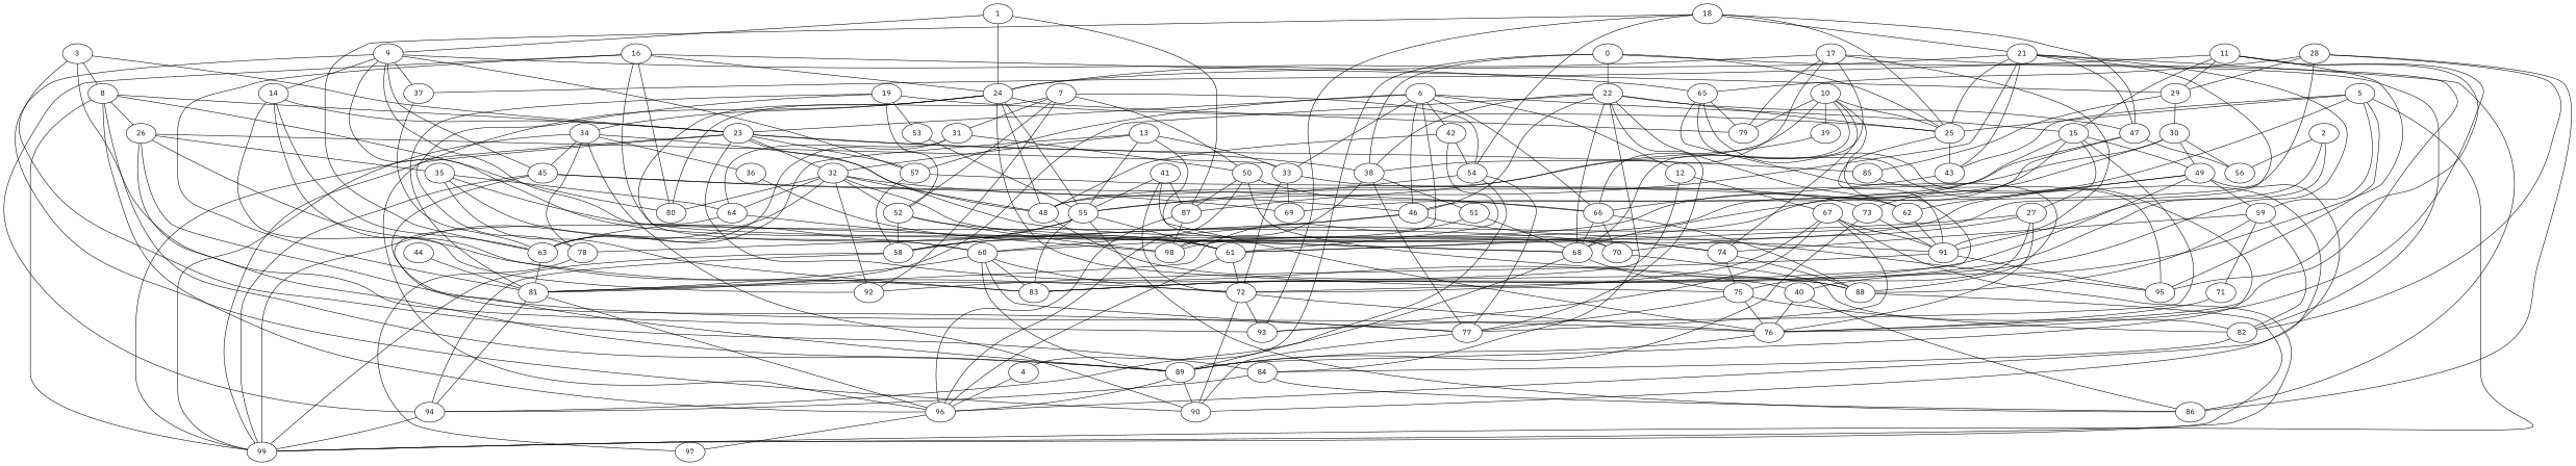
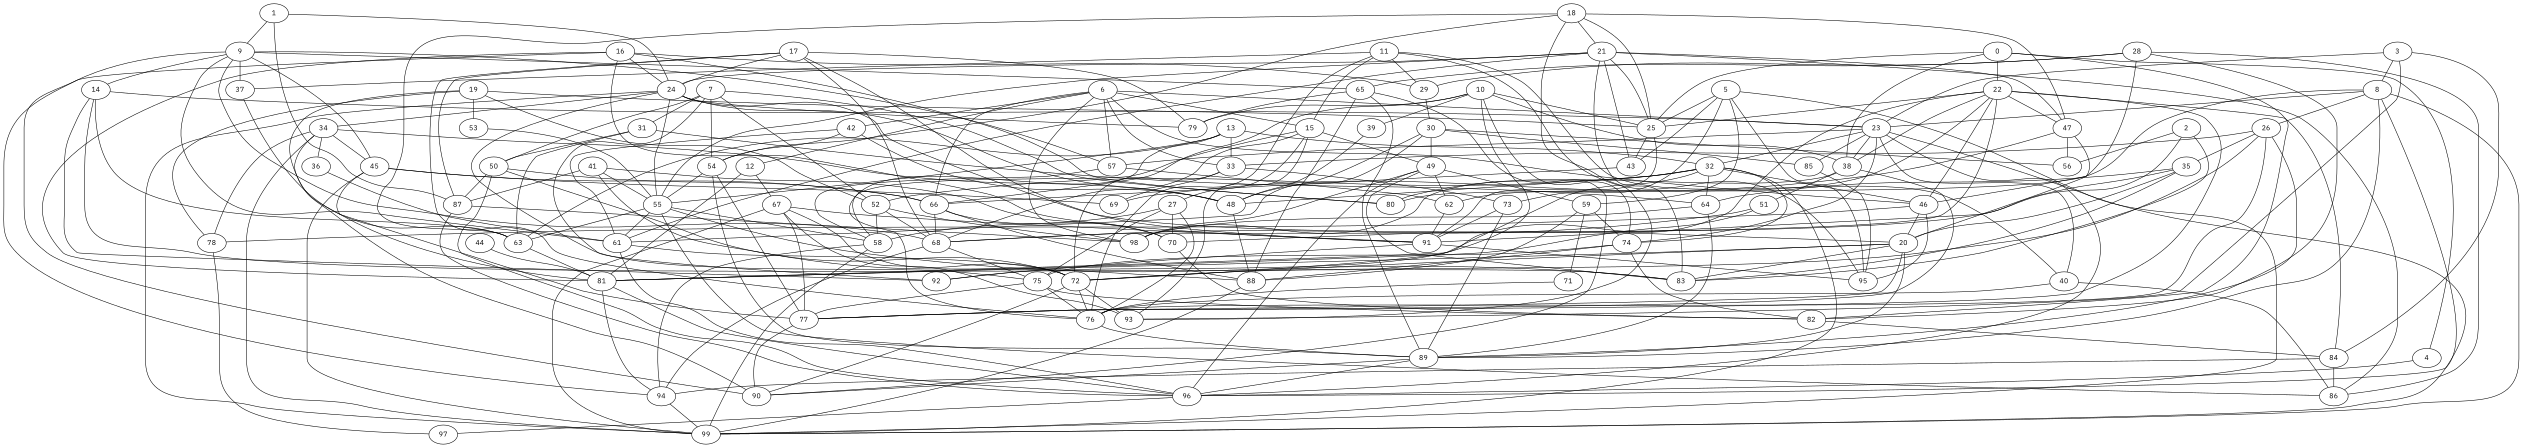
  strict graph {
    fontname="IBM Plex Sans"
    node [fontname="IBM Plex Sans"]
    edge [fontname="IBM Plex Sans" is_available=True prob=1.0]
    0
    4
    22
    25
    38
    82
    96
    84
    46
    68
    81
    47
    62
    77
    91
    43
    98
    51
    1
    9
    24
    87
    57
    14
    37
    45
    61
    65
    90
    99
    79
    55
-   60
+   60 [label=20]
    34
    48
    75
    2
    56
    83
    95
    92
    3
    8
    23
    93
    80
    26
    89
    74
    40
    32
    85
    94
    86
    97
    5
    59
    73
    66
    88
    71
    6
    12
    15
    33
    42
    67
    27
    49
    58
    72
    69
    54
    78
    70
    7
    31
    50
    52
    63
    64
    76
    35
    10
    39
    11
    29
    30
    13
    16
    17
    18
    21
    19
    53
    44
    36
    28
    41
    0 -- 4 [prob=0.129127803725]
    0 -- 22 [prob=0.72224280853]
    0 -- 25
    0 -- 38 [prob=0.579887170192]
    0 -- 82 [prob=0.411800843016]
    4 -- 96 [prob=0.597885244291]
    22 -- 25
    22 -- 38 [prob=0.624726739067]
    22 -- 84 [prob=0.109174629626]
    22 -- 46
    22 -- 68
    22 -- 81 [prob=0.0842797242067]
    22 -- 47 [prob=0.58879555122]
    22 -- 62 [prob=0.843821205239]
    22 -- 77 [prob=0.278768607329]
    25 -- 91
    25 -- 43 [prob=0.592133819478]
    38 -- 77 [prob=0.293864913571]
    38 -- 98 [prob=0.369151687214]
    38 -- 51
    82 -- 84 [prob=0.321396175897]
    96 -- 97
    84 -- 94
    84 -- 86 [prob=0.830044537128]
    46 -- 60 [prob=0.947761943822]
    46 -- 95
    46 -- 78 [prob=0.797012541421]
    68 -- 75 [prob=0.507921750325]
    68 -- 94 [prob=0.376603479171]
    81 -- 96 [prob=0.366334770926]
    81 -- 94 [prob=0.265775703641]
    47 -- 60
    47 -- 56 [prob=0.315643524368]
    47 -- 69 [prob=0.187009810274]
    62 -- 91 [prob=0.547649012542]
    77 -- 90 [prob=0.660463301665]
    91 -- 95 [prob=0.120771701242]
    91 -- 92
    43 -- 66
    51 -- 68
    51 -- 81 [prob=0.874039234832]
    1 -- 9
    1 -- 24 [prob=0.127609999739]
    1 -- 87 [prob=0.18478470544]
    9 -- 68 [prob=0.678173521996]
    9 -- 57 [prob=0.657864282327]
    9 -- 14 [prob=0.285734282155]
    9 -- 37 [prob=0.130960248721]
    9 -- 45 [prob=0.180335567577]
    9 -- 61 [prob=0.545405689411]
    9 -- 65
    9 -- 90 [prob=0.645035082319]
    24 -- 99 [prob=0.306697561589]
    24 -- 79 [prob=0.723737283409]
    24 -- 55 [prob=0.859614226875]
    24 -- 60 [prob=0.612164569698]
    24 -- 34 [prob=0.791640600553]
    24 -- 48 [prob=0.993438052853]
    24 -- 75 [prob=0.865593871191]
    87 -- 96 [prob=0.255068829234]
    87 -- 98 [prob=0.36906907177]
    57 -- 62 [prob=0.348104558771]
    57 -- 58 [prob=0.178325015351]
    14 -- 83 [prob=0.107508999782]
    14 -- 92 [prob=0.395784991017]
    14 -- 23
    14 -- 63 [prob=0.353678620091]
    37 -- 63 [prob=0.291181341269]
    45 -- 77 [prob=0.683149660129]
    45 -- 99
    45 -- 66
    45 -- 69 [prob=0.768772223254]
    61 -- 96 [prob=0.13652565368]
    61 -- 72 [prob=0.291730555521]
    65 -- 90
    65 -- 79
    65 -- 89 [prob=0.106177051953]
    65 -- 88 [prob=0.0195320384363]
    55 -- 61 [prob=0.473076784182]
    55 -- 83 [prob=0.367324951255]
    55 -- 86 [prob=0.160339131347]
    55 -- 58
    55 -- 63
    60 -- 81 [prob=0.941492022016]
    60 -- 77 [prob=0.910060452915]
    60 -- 83 [prob=0.432222318711]
    60 -- 89 [prob=0.773891506212]
    60 -- 72
    34 -- 45 [prob=0.75655413235]
    34 -- 90 [prob=0.595616277175]
    34 -- 99 [prob=0.463925231698]
    34 -- 48 [prob=0.811912134818]
    34 -- 78 [prob=0.645336518742]
    34 -- 36 [prob=0.946632824891]
    48 -- 88
    75 -- 82
    75 -- 77
    75 -- 76 [prob=0.00685687057628]
    2 -- 91 [prob=0.0977549842459]
    2 -- 56 [prob=0.871081460162]
    2 -- 83
    3 -- 84 [prob=0.76284514494]
    3 -- 8
    3 -- 23 [prob=0.423449979151]
    3 -- 93
    8 -- 96 [prob=0.620017594462]
    8 -- 99
    8 -- 23 [prob=0.547342310002]
    8 -- 80 [prob=0.439195876733]
    8 -- 26
    8 -- 89 [prob=0.691294530312]
    23 -- 38 [prob=0.681992559858]
    23 -- 96 [prob=0.577633639147]
    23 -- 57 [prob=0.503143768691]
    23 -- 99 [prob=0.717190423534]
    23 -- 74 [prob=0.798897283017]
    23 -- 40 [prob=0.578870968655]
    23 -- 32 [prob=0.111529566344]
    23 -- 85 [prob=0.0344956223536]
    26 -- 89 [prob=0.0417085898418]
    26 -- 33 [prob=0.633778211947]
    26 -- 72 [prob=0.287824526773]
    26 -- 76 [prob=0.58404374717]
    26 -- 35
    89 -- 96
    89 -- 90 [prob=0.649966452041]
-   59 -- 82 [prob=0.237860232073]
+   74 -- 82 [prob=0.237860232073]
    74 -- 75 [prob=0.360674709724]
    74 -- 88 [prob=0.232072997303]
    40 -- 86 [prob=0.27080189065]
    40 -- 76 [prob=0.225423367691]
    32 -- 46 [prob=0.161630164205]
    32 -- 99 [prob=0.980533803616]
    32 -- 48 [prob=0.212653058337]
    32 -- 92 [prob=0.38539391675]
    32 -- 80 [prob=0.304539513628]
    32 -- 74 [prob=0.0579016207444]
    32 -- 52 [prob=0.851554338213]
    32 -- 64 [prob=0.0185099801114]
    85 -- 95 [prob=0.101434798816]
    94 -- 99 [prob=0.122272626905]
    5 -- 25 [prob=0.974703127876]
    5 -- 43 [prob=0.568268412725]
    5 -- 99 [prob=0.366579425474]
    5 -- 95 [prob=0.019242481098]
    5 -- 59 [prob=0.256863278932]
    5 -- 73 [prob=0.315590537806]
    59 -- 74 [prob=0.993431862059]
    59 -- 88
    59 -- 71
    73 -- 91 [prob=0.520200403766]
    73 -- 89 [prob=0.963702036644]
    66 -- 68
    66 -- 88
    66 -- 70 [prob=0.852011424776]
    88 -- 99
    71 -- 76
    6 -- 46 [prob=0.967372802236]
    6 -- 98 [prob=0.194937329309]
    6 -- 57 [prob=0.310137007188]
    6 -- 23 [prob=0.191869496618]
    6 -- 66
    6 -- 12 [prob=0.368909180237]
    6 -- 15
    6 -- 33
    6 -- 42
    12 -- 81 [prob=0.962131162149]
    12 -- 67 [prob=0.8466540365]
    15 -- 68 [prob=0.331544578807]
    15 -- 93
    15 -- 27 [prob=0.554254308495]
    15 -- 49
    15 -- 58 [prob=0.164565498494]
    33 -- 73 [prob=0.894920522015]
    33 -- 72
    33 -- 69 [prob=0.206437029674]
    42 -- 61 [prob=0.304631730227]
    42 -- 48 [prob=0.21607954103]
    42 -- 54 [prob=0.934481488168]
    67 -- 77 [prob=0.880379758266]
    67 -- 91 [prob=0.28001467872]
    67 -- 99 [prob=0.355738218361]
    67 -- 93 [prob=0.0900703309464]
    67 -- 72 [prob=0.0864672305901]
    27 -- 75 [prob=0.663755052726]
    27 -- 58 [prob=0.767789207163]
    27 -- 70 [prob=0.927956162138]
    27 -- 76
    49 -- 96 [prob=0.925324795639]
    49 -- 62 [prob=0.507218365066]
    49 -- 98 [prob=0.140520278198]
    49 -- 83 [prob=0.270335560029]
    49 -- 59 [prob=0.852740598104]
    58 -- 99 [prob=0.876391947719]
    58 -- 94 [prob=0.751804933979]
    72 -- 90
    72 -- 93
    72 -- 76 [prob=0.454214137831]
    54 -- 77 [prob=0.119486907677]
    54 -- 55
    54 -- 89
    78 -- 97 [prob=0.65666535177]
    70 -- 82 [prob=0.393364160385]
    7 -- 92 [prob=0.0456631439149]
    7 -- 80 [prob=0.216304851101]
    7 -- 54 [prob=0.653383948414]
    7 -- 31 [prob=0.751619875196]
    7 -- 50 [prob=0.191817501787]
    7 -- 52 [prob=0.488935008327]
    31 -- 50 [prob=0.179409322734]
    31 -- 63 [prob=0.316362706785]
    31 -- 64 [prob=0.727491174114]
    50 -- 96 [prob=0.521895779722]
    50 -- 87 [prob=0.932788935886]
    50 -- 66 [prob=0.504353751632]
    50 -- 88 [prob=0.902827559176]
    52 -- 68 [prob=0.990591019387]
    52 -- 98 [prob=0.473178408878]
    52 -- 58 [prob=0.10762054292]
    63 -- 81
    64 -- 98 [prob=0.654830371334]
    64 -- 89 [prob=0.0145671153136]
    76 -- 89 [prob=0.840460532168]
    35 -- 60 [prob=0.624655850541]
    35 -- 83 [prob=0.174420095088]
    35 -- 70 [prob=0.939404570619]
    35 -- 64 [prob=0.360854666066]
    10 -- 25
    10 -- 38 [prob=0.279927692288]
    10 -- 79 [prob=0.0426067607617]
    10 -- 74
    10 -- 66 [prob=0.126210632359]
    10 -- 72 [prob=0.880889494838]
    10 -- 39 [prob=0.450259992499]
    39 -- 48 [prob=0.489779658219]
    11 -- 37 [prob=0.337435305511]
    11 -- 95
    11 -- 40
    11 -- 15
    11 -- 76 [prob=0.0614971785738]
    11 -- 29 [prob=0.36093967718]
    29 -- 30 [prob=0.940584251594]
    30 -- 61
    30 -- 48
    30 -- 56 [prob=0.448994777831]
-   29 -- 85 [prob=0.2198236827]
+   30 -- 85 [prob=0.2198236827]
    30 -- 49 [prob=0.413381875153]
    13 -- 55 [prob=0.0541801760341]
    13 -- 32 [prob=0.396756031655]
    13 -- 33 [prob=0.611585276285]
    13 -- 63 [prob=0.373300143982]
    13 -- 76
    16 -- 81
    16 -- 91
    16 -- 24 [prob=0.934692237236]
    16 -- 80
    16 -- 94 [prob=0.966788126018]
    16 -- 29 [prob=0.439572085778]
    17 -- 68 [prob=0.581944324214]
    17 -- 91 [prob=0.370197360806]
    17 -- 24 [prob=0.0267887026732]
    17 -- 87
    17 -- 79 [prob=0.960799791384]
    17 -- 76 [prob=0.374430540308]
    18 -- 25 [prob=0.963731763736]
    18 -- 47 [prob=0.200988908225]
    18 -- 93 [prob=0.0827584696959]
    18 -- 54 [prob=0.764963695722]
    18 -- 63 [prob=0.815808078636]
    18 -- 21
    21 -- 25 [prob=0.52956219711]
    21 -- 47
    21 -- 43
    21 -- 24 [prob=0.211320669987]
    21 -- 61
    21 -- 55 [prob=0.0509433598001]
    21 -- 83
    21 -- 86 [prob=0.460928577928]
    19 -- 25
    19 -- 81 [prob=0.694116708892]
    19 -- 78 [prob=0.0919392680248]
    19 -- 52 [prob=0.497191593286]
    19 -- 53 [prob=0.285613795982]
    53 -- 55 [prob=0.631382743463]
    44 -- 81 [prob=0.665420371729]
    36 -- 61 [prob=0.49484126808]
    28 -- 82
    28 -- 46 [prob=0.652202090733]
    28 -- 65 [prob=0.090189610655]
    28 -- 86 [prob=0.325440299571]
    28 -- 29 [prob=0.0252804434957]
    41 -- 87
    41 -- 55 [prob=0.324494799112]
    41 -- 72
    41 -- 70 [prob=0.553985634062]
  }
